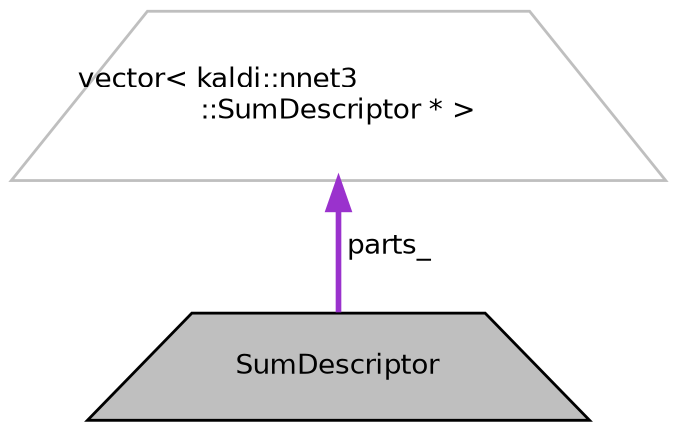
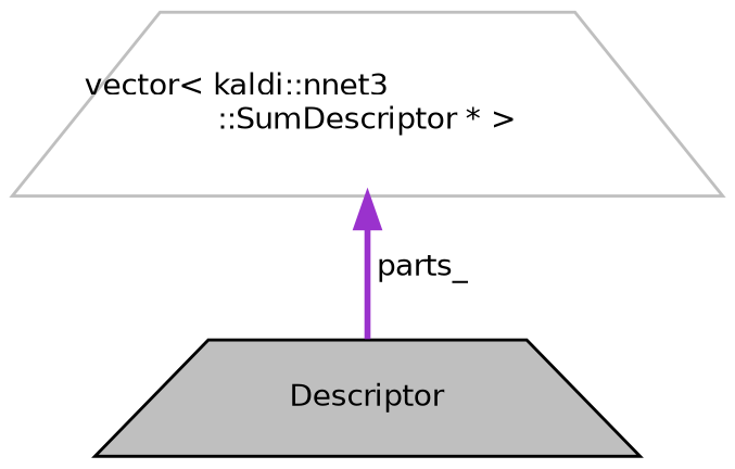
  digraph {
    node [fontname=Helvetica fontsize=10 shape=trapezium style=filled]
-   n1 [color=black fillcolor=grey75 fontcolor=black height=0.2 label=SumDescriptor width=0.4]
+   n1 [color=black fillcolor=grey75 fontcolor=black height=0.2 label=Descriptor width=0.4]
    n2 [color=grey75 fillcolor=white height=0.2 label="vector\< kaldi::nnet3\l::SumDescriptor * \>" width=0.4]
    n2 -> n1 [color=darkorchid3 dir=back fontname=Helvetica fontsize=10 label=" parts_" labelfontname=Helvetica labelfontsize=10 style=bold]
  }
